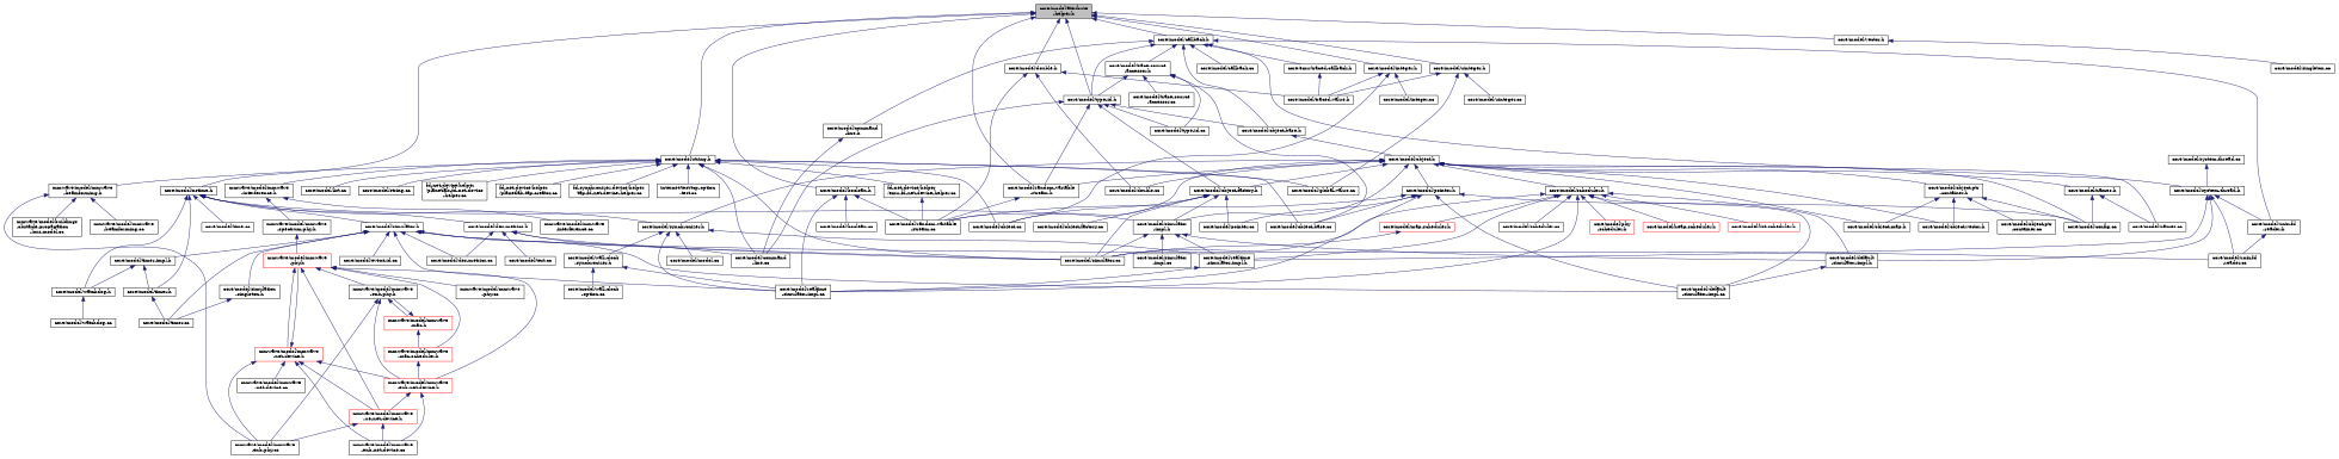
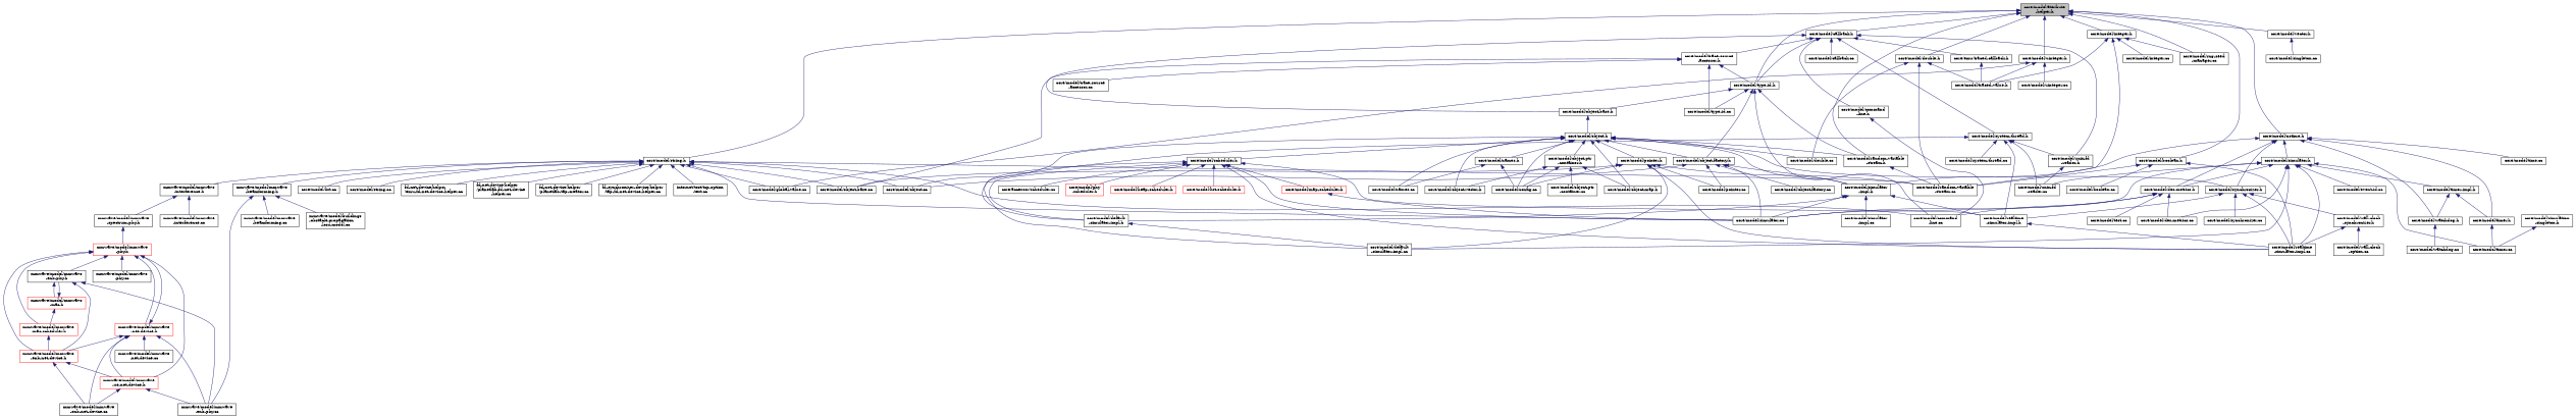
  digraph {
    fontname="DejaVu Serif"
    node [color=black fillcolor=white fontname="DejaVu Serif" fontsize=10 shape=record style=filled]
    edge [color=midnightblue dir=back fontname="DejaVu Serif" fontsize=10 labelfontname=Helvetica labelfontsize=10 style=solid]
    n1 [fillcolor=grey75 fontcolor=black height=0.2 label="core/model/attribute\l-helper.h" width=0.4]
    n2 [height=0.2 label="core/model/string.h" width=0.4]
    n3 [height=0.2 label="core/model/boolean.h" width=0.4]
    n4 [height=0.2 label="core/model/callback.h" width=0.4]
    n5 [height=0.2 label="core/model/type-id.h" width=0.4]
    n6 [height=0.2 label="core/model/random-variable\l-stream.h" width=0.4]
    n7 [height=0.2 label="core/model/nstime.h" width=0.4]
    n8 [height=0.2 label="core/model/double.h" width=0.4]
    n9 [height=0.2 label="core/model/uinteger.h" width=0.4]
    n10 [height=0.2 label="core/model/integer.h" width=0.4]
+   n11 [height=0.2 label="core/model/rng-seed\l-manager.cc" width=0.4]
    n12 [height=0.2 label="core/model/vector.h" width=0.4]
    n13 [height=0.2 label="core/model/list.cc" width=0.4]
    n14 [height=0.2 label="core/model/command\l-line.cc" width=0.4]
    n15 [height=0.2 label="core/model/global-value.cc" width=0.4]
    n16 [height=0.2 label="core/model/object-base.cc" width=0.4]
    n17 [height=0.2 label="core/model/object.cc" width=0.4]
    n18 [height=0.2 label="core/model/random-variable\l-stream.cc" width=0.4]
    n19 [height=0.2 label="core/model/simulator.cc" width=0.4]
    n20 [height=0.2 label="core/model/string.cc" width=0.4]
    n21 [height=0.2 label="fd-net-device/helper\l/emu-fd-net-device-helper.cc" width=0.4]
    n22 [height=0.2 label="fd-net-device/helper\l/planetlab-fd-net-device\l-helper.cc" width=0.4]
    n23 [height=0.2 label="fd-net-device/helper\l/planetlab-tap-creator.cc" width=0.4]
    n24 [height=0.2 label="fd-synchronizer-device/helper\l/tap-fd-net-device-helper.cc" width=0.4]
    n25 [height=0.2 label="internet/test/tcp-option\l-test.cc" width=0.4]
    n26 [height=0.2 label="mmwave/model/mmwave\l-beamforming.h" width=0.4]
    n27 [height=0.2 label="mmwave/model/mmwave\l-interference.h" width=0.4]
    n28 [height=0.2 label="core/model/boolean.cc" width=0.4]
    n29 [height=0.2 label="core/model/realtime\l-simulator-impl.cc" width=0.4]
    n30 [height=0.2 label="core/model/trace-source\l-accessor.h" width=0.4]
    n31 [height=0.2 label="core/model/object-base.h" width=0.4]
    n32 [height=0.2 label="core/model/callback.cc" width=0.4]
    n33 [height=0.2 label="core/model/command\l-line.h" width=0.4]
    n34 [height=0.2 label="core/model/system-thread.h" width=0.4]
    n35 [height=0.2 label="core/model/unix-fd\l-reader.h" width=0.4]
    n36 [height=0.2 label="core/emu/traced-callback.h" width=0.4]
    n37 [height=0.2 label="core/model/type-id.cc" width=0.4]
    n38 [height=0.2 label="core/model/object-factory.h" width=0.4]
    n39 [height=0.2 label="core/model/simulator\l-impl.h" width=0.4]
    n40 [height=0.2 label="core/model/synchronizer.h" width=0.4]
    n41 [height=0.2 label="core/model/simulator.h" width=0.4]
    n42 [height=0.2 label="core/model/timer.h" width=0.4]
    n43 [height=0.2 label="core/model/watchdog.h" width=0.4]
    n44 [height=0.2 label="core/model/des-metrics.h" width=0.4]
    n45 [height=0.2 label="core/model/time.cc" width=0.4]
    n46 [height=0.2 label="core/model/traced-value.h" width=0.4]
    n47 [height=0.2 label="core/model/double.cc" width=0.4]
    n48 [height=0.2 label="core/model/uinteger.cc" width=0.4]
    n49 [height=0.2 label="core/model/integer.cc" width=0.4]
    n50 [height=0.2 label="core/model/singleton.cc" width=0.4]
    n51 [height=0.2 label="mmwave/model/buildings\l-obstacle-propagation\l-loss-model.cc" width=0.4]
    n52 [height=0.2 label="mmwave/model/mmwave\l-beamforming.cc" width=0.4]
    n53 [height=0.2 label="mmwave/model/mmwave\l-enb-phy.cc" width=0.4]
    n54 [height=0.2 label="mmwave/model/mmwave\l-spectrum-phy.h" width=0.4]
    n55 [height=0.2 label="mmwave/model/mmwave\l-interference.cc" width=0.4]
    n56 [color=red height=0.2 label="mmwave/model/mmwave\l-phy.h" width=0.4]
    n57 [height=0.2 label="mmwave/model/mmwave\l-enb-phy.h" width=0.4]
    n58 [color=red height=0.2 label="mmwave/model/mmwave\l-enb-net-device.h" width=0.4]
    n59 [color=red height=0.2 label="mmwave/model/mmwave\l-ue-net-device.h" width=0.4]
    n60 [color=red height=0.2 label="mmwave/model/mmwave\l-net-device.h" width=0.4]
    n61 [color=red height=0.2 label="mmwave/model/mmwave\l-mac-scheduler.h" width=0.4]
    n62 [height=0.2 label="mmwave/model/mmwave\l-phy.cc" width=0.4]
    n63 [color=red height=0.2 label="mmwave/model/mmwave\l-mac.h" width=0.4]
    n64 [height=0.2 label="mmwave/model/mmwave\l-enb-net-device.cc" width=0.4]
    n65 [height=0.2 label="mmwave/model/mmwave\l-net-device.cc" width=0.4]
    n66 [height=0.2 label="core/model/trace-source\l-accessor.cc" width=0.4]
    n67 [height=0.2 label="core/model/object.h" width=0.4]
    n68 [height=0.2 label="core/model/default\l-simulator-impl.h" width=0.4]
    n69 [height=0.2 label="core/model/realtime\l-simulator-impl.h" width=0.4]
    n70 [height=0.2 label="core/model/unix-fd\l-reader.cc" width=0.4]
    n71 [height=0.2 label="core/model/system-thread.cc" width=0.4]
    n72 [height=0.2 label="core/model/pointer.cc" width=0.4]
    n73 [height=0.2 label="core/model/object-factory.cc" width=0.4]
    n74 [height=0.2 label="core/model/scheduler.h" width=0.4]
    n75 [height=0.2 label="core/model/config.cc" width=0.4]
    n76 [height=0.2 label="core/model/object-ptr\l-container.h" width=0.4]
    n77 [height=0.2 label="core/model/object-map.h" width=0.4]
    n78 [height=0.2 label="core/model/object-vector.h" width=0.4]
    n79 [height=0.2 label="core/model/names.h" width=0.4]
    n80 [height=0.2 label="core/model/names.cc" width=0.4]
    n81 [height=0.2 label="core/model/pointer.h" width=0.4]
    n82 [color=red height=0.2 label="core/model/phy\l-scheduler.h" width=0.4]
    n83 [height=0.2 label="core/model/default\l-simulator-impl.cc" width=0.4]
    n84 [color=red height=0.2 label="core/model/heap-scheduler.h" width=0.4]
    n85 [color=red height=0.2 label="core/model/list-scheduler.h" width=0.4]
    n86 [color=red height=0.2 label="core/model/map-scheduler.h" width=0.4]
-   n87 [height=0.2 label="core/model/scheduler.cc" width=0.4]
+   n87 [height=0.2 label="core/accessor/scheduler.cc" width=0.4]
    n88 [height=0.2 label="core/model/object-ptr\l-container.cc" width=0.4]
    n89 [height=0.2 label="core/model/simulator\l-impl.cc" width=0.4]
    n90 [height=0.2 label="core/model/wall-clock\l-synchronizer.h" width=0.4]
-   n91 [height=0.2 label="core/model/model.cc" width=0.4]
+   n91 [height=0.2 label="core/model/synchronizer.cc" width=0.4]
    n92 [height=0.2 label="core/model/des-metrics.cc" width=0.4]
    n93 [height=0.2 label="core/model/event-id.cc" width=0.4]
    n94 [height=0.2 label="core/model/simulation\l-singleton.h" width=0.4]
    n95 [height=0.2 label="core/model/timer.cc" width=0.4]
    n96 [height=0.2 label="core/model/timer-impl.h" width=0.4]
    n97 [height=0.2 label="core/model/watchdog.cc" width=0.4]
    n98 [height=0.2 label="core/model/wall-clock\l-option.cc" width=0.4]
    n99 [height=0.2 label="core/model/test.cc" width=0.4]
    n1 -> n2
    n1 -> n3
    n1 -> n4
    n1 -> n5
    n1 -> n6
    n1 -> n7
    n1 -> n8
    n1 -> n9
    n1 -> n10
+   n1 -> n11
    n1 -> n12
    n2 -> n13
    n2 -> n14
    n2 -> n15
    n2 -> n16
    n2 -> n17
-   n21 -> n18
+   n2 -> n18
    n2 -> n19
    n2 -> n20
    n2 -> n21
    n2 -> n22
    n2 -> n23
    n2 -> n24
    n2 -> n25
    n2 -> n26
    n2 -> n27
    n3 -> n18
    n3 -> n28
    n3 -> n29
    n4 -> n5
    n4 -> n30
    n4 -> n31
    n4 -> n32
    n4 -> n33
    n4 -> n34
    n4 -> n35
    n4 -> n36
    n5 -> n6
    n5 -> n14
    n5 -> n31
    n5 -> n37
    n5 -> n38
    n6 -> n18
    n7 -> n39
    n7 -> n40
    n7 -> n41
    n7 -> n42
    n7 -> n43
    n7 -> n44
    n7 -> n45
    n8 -> n18
    n8 -> n46
    n8 -> n47
    n9 -> n15
    n9 -> n46
    n9 -> n48
+   n10 -> n11
    n10 -> n18
    n10 -> n46
    n10 -> n49
    n12 -> n50
    n26 -> n51
    n26 -> n52
    n26 -> n53
    n27 -> n54
    n27 -> n55
    n30 -> n5
    n30 -> n16
    n30 -> n37
    n30 -> n66
    n31 -> n67
    n33 -> n14
    n34 -> n35
    n34 -> n68
    n34 -> n69
    n34 -> n70
-   n71 -> n34
+   n34 -> n71
    n35 -> n70
    n36 -> n46
    n38 -> n17
    n38 -> n19
    n38 -> n39
    n38 -> n72
    n38 -> n73
    n39 -> n19
    n39 -> n68
    n39 -> n69
    n39 -> n89
    n40 -> n29
    n40 -> n69
    n40 -> n90
    n40 -> n91
    n41 -> n19
    n41 -> n29
    n41 -> n70
    n41 -> n83
    n41 -> n92
    n41 -> n93
-   n41 -> n94
+   n41 -> n44
    n41 -> n95
    n41 -> n96
    n42 -> n95
    n43 -> n97
    n44 -> n14
    n44 -> n19
    n44 -> n92
    n44 -> n99
    n54 -> n56
    n56 -> n57
    n56 -> n58
    n56 -> n59
    n56 -> n60
    n56 -> n61
    n56 -> n62
    n57 -> n53
    n57 -> n58
    n57 -> n63
    n58 -> n59
    n58 -> n64
    n59 -> n53
    n59 -> n64
    n60 -> n53
    n60 -> n56
    n60 -> n58
    n60 -> n59
    n60 -> n64
    n60 -> n65
    n61 -> n58
    n63 -> n57
    n63 -> n61
    n67 -> n6
    n67 -> n17
    n67 -> n38
    n67 -> n39
    n67 -> n40
    n67 -> n47
    n67 -> n74
    n67 -> n75
    n67 -> n76
    n67 -> n77
    n67 -> n78
    n67 -> n79
    n67 -> n80
    n67 -> n81
    n68 -> n83
    n69 -> n29
    n74 -> n19
    n74 -> n29
    n74 -> n68
    n74 -> n69
    n74 -> n82
    n74 -> n83
    n74 -> n84
    n74 -> n85
    n74 -> n86
    n74 -> n87
    n76 -> n75
    n76 -> n77
    n76 -> n78
    n76 -> n88
    n79 -> n75
    n79 -> n80
    n81 -> n16
    n81 -> n18
    n81 -> n29
    n81 -> n72
    n81 -> n75
    n81 -> n83
    n86 -> n19
    n90 -> n29
    n90 -> n98
    n94 -> n95
    n96 -> n42
    n96 -> n43
  }
